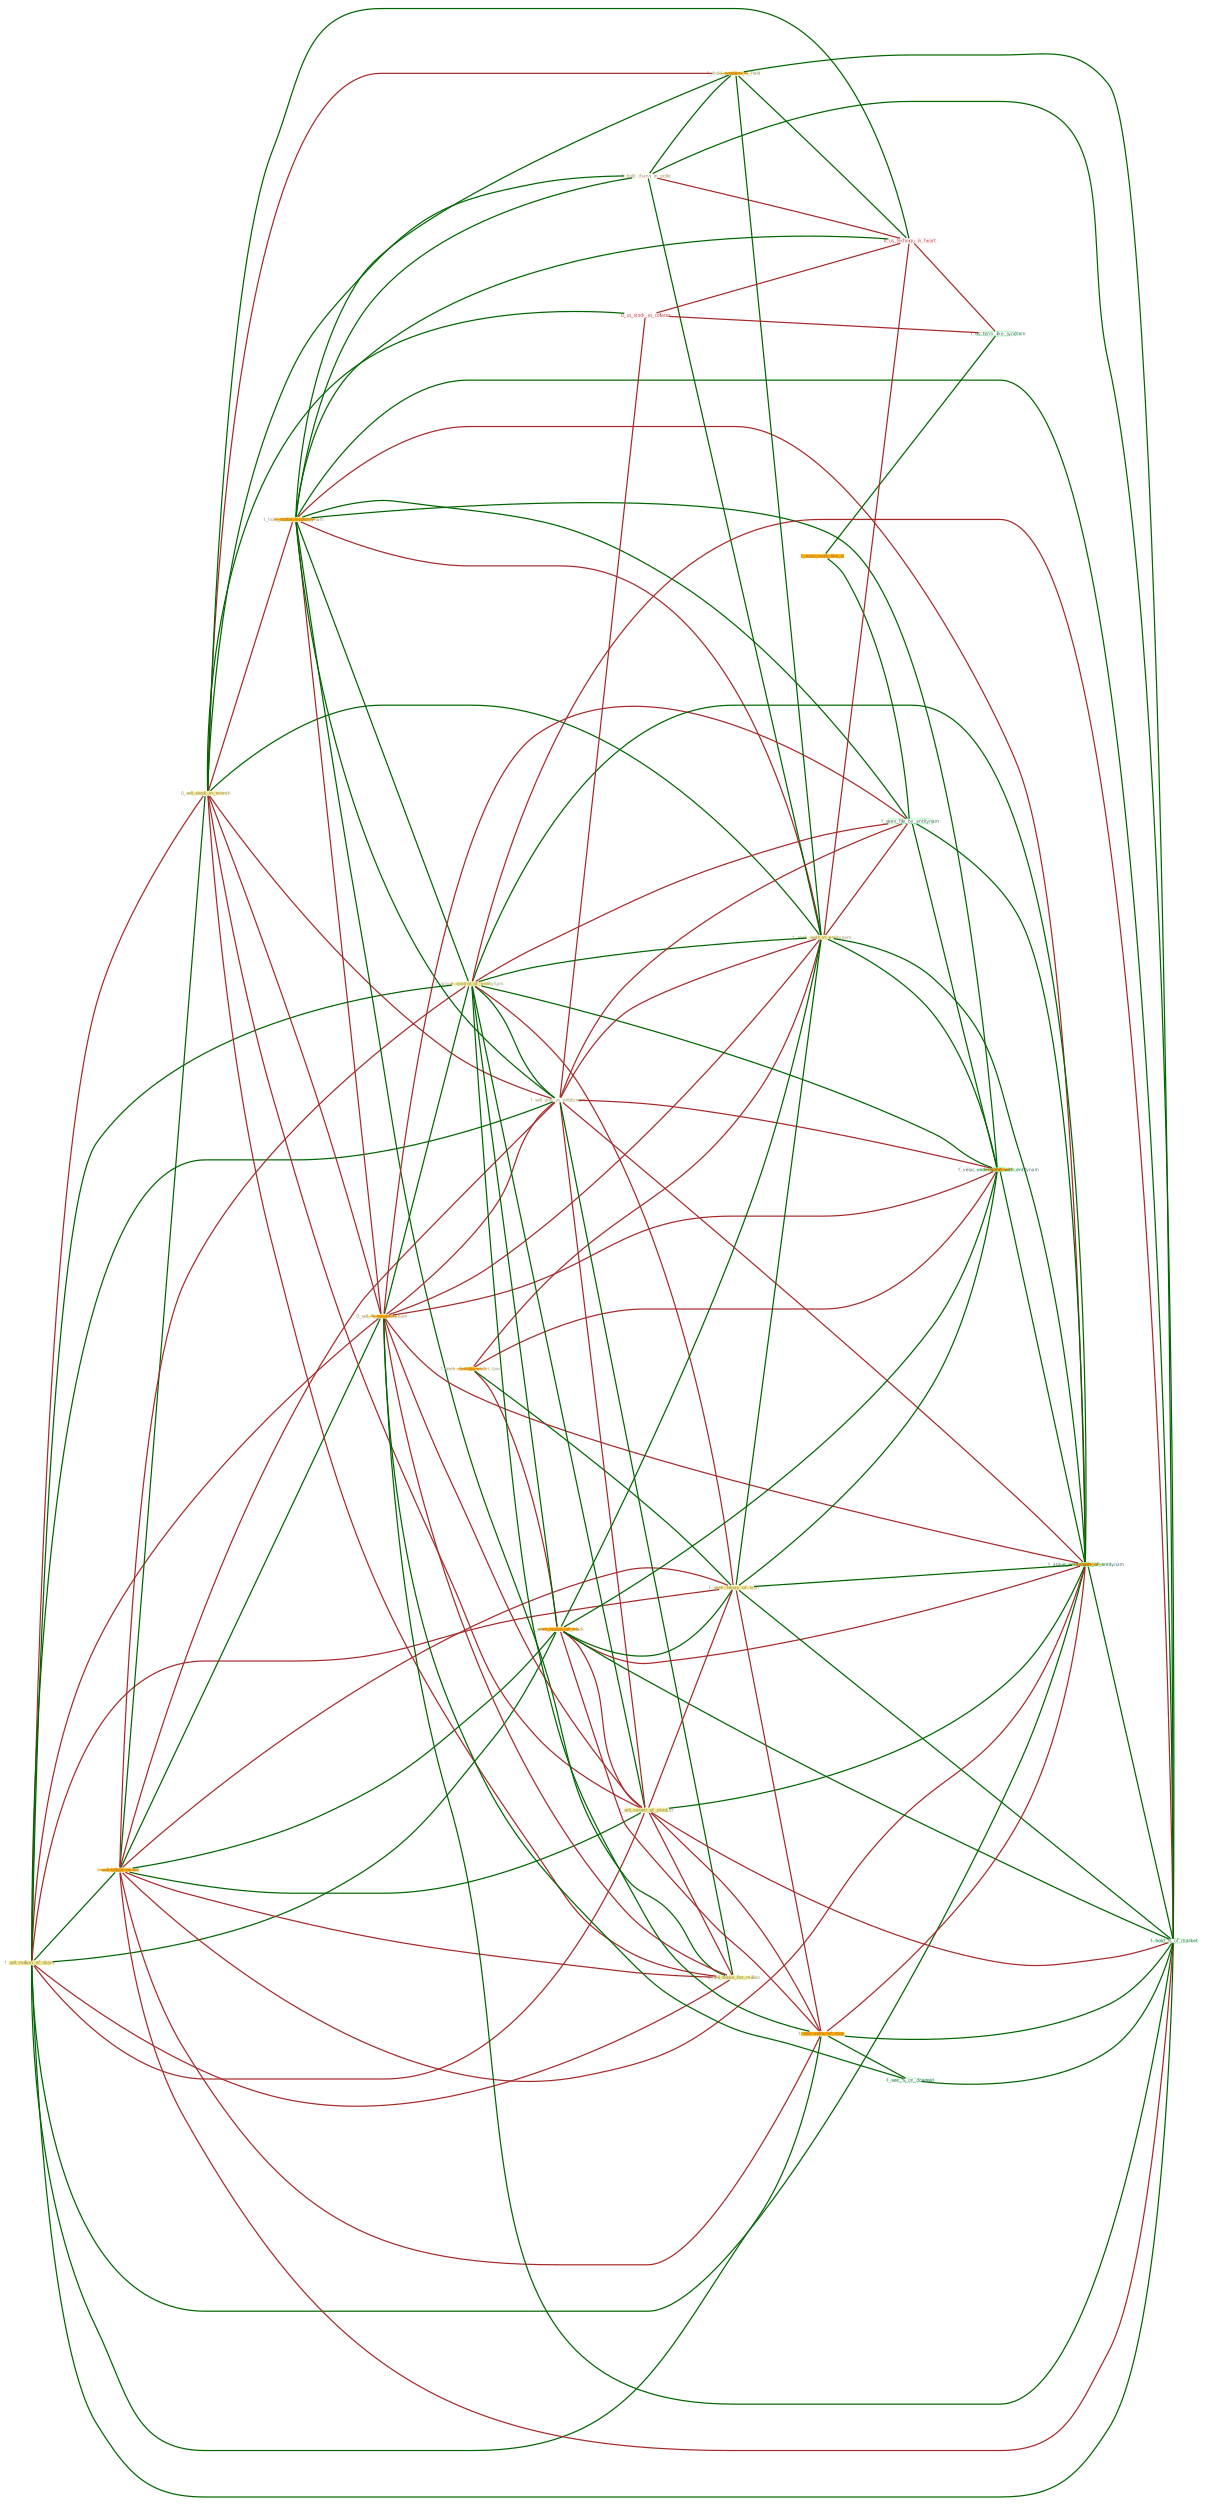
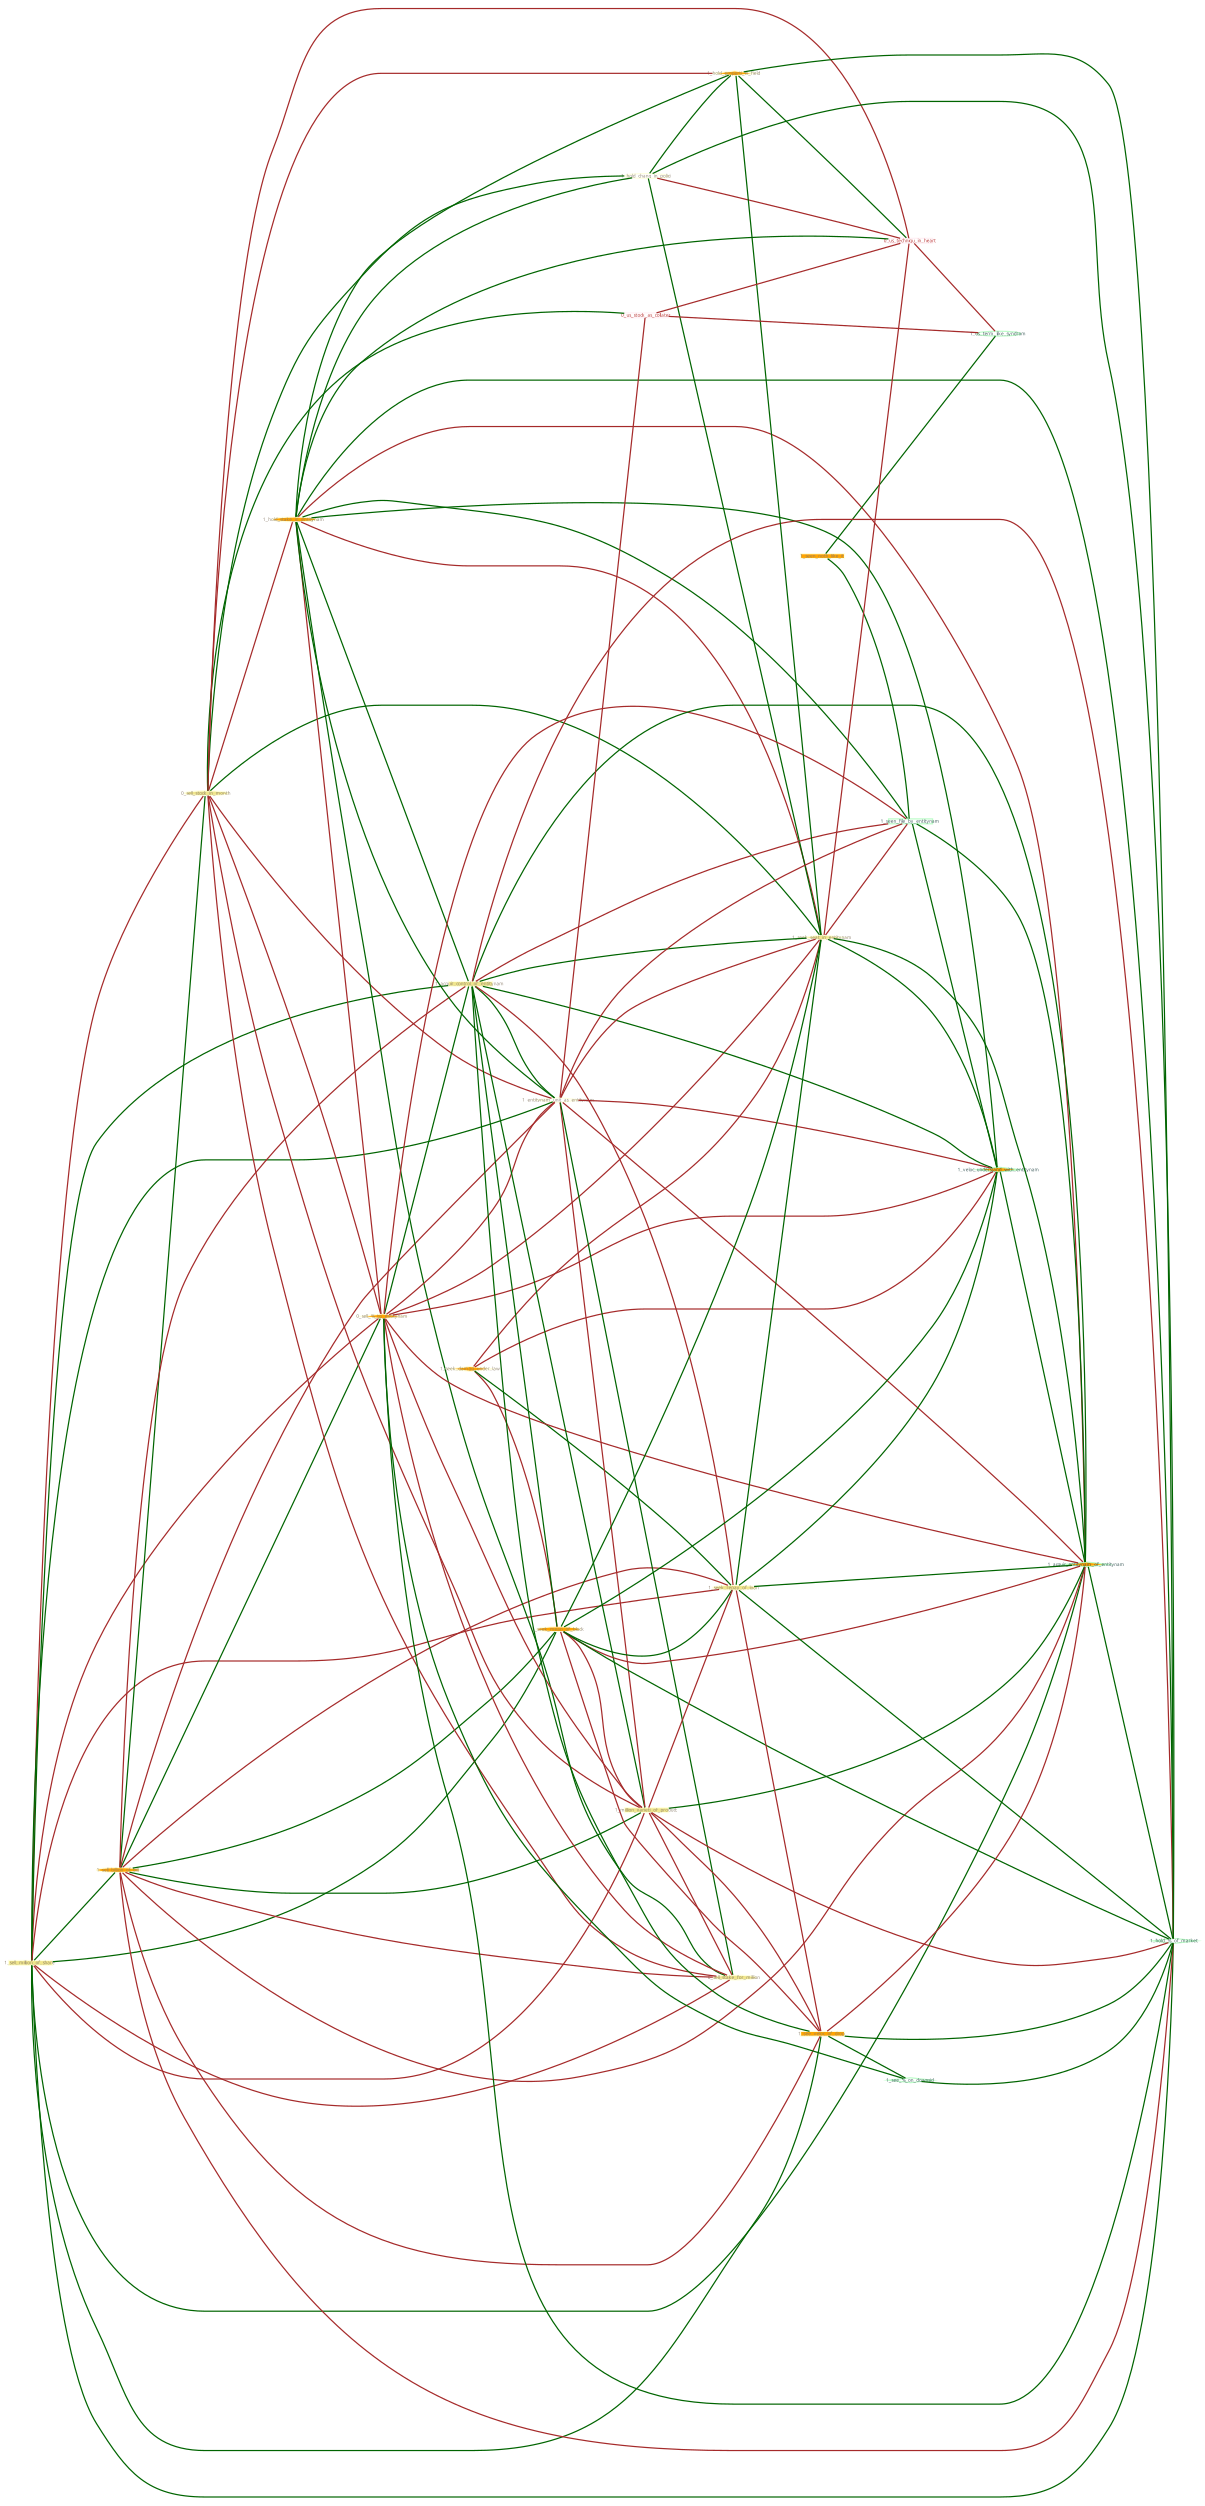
  graph {
    fontname=Ubuntu
    rankdir=LR
    node [color="#ffffe0" fillcolor=orange fixedsize=true fontcolor="#8b7d6b" fontname=Ubuntu fontsize=4 shape=ellipse style=filled]
    edge [color=darkgreen fontname=Ubuntu w=1]
    "1_sell_million_of_share " [fillcolor=khaki height=.06 shape=box width=.5]
    "1_sell_billion_of_bill " [height=.06 width=.5]
    "0_sell_stock_in_month " [fillcolor=khaki height=.06 width=.5]
    "1_hold_stake_in_entitynam " [height=.06 width=.5]
    "1_seen_noth_like_it " [height=.06 shape=box width=.5]
    "1_seek_damag_under_law " [height=.06 shape=diamond width=.5]
    "1_hold_chang_in_polici " [fillcolor=white height=.06 width=.5]
    "0_sell_%_to_entitynam " [height=.06 shape=diamond width=.5]
-   "1_acquir_control_of_entitynam " [fillcolor=khaki height=.06 width=.5]
-   "1_sell_unit_as_entitynam " [fillcolor=white height=.06 shape=diamond width=.5]
+   "1_acquir_control_of_entitynam " [fillcolor=khaki height=.06 shape=box width=.5]
+   "1_sell_unit_as_entitynam " [fillcolor=white height=.06 shape=diamond width=.5 label="1_entitynam_unit_as_entitynam"]
    "1_seek_mean_of_block " [height=.06 width=.5]
-   "1_sell_varieti_of_product " [fillcolor=khaki height=.06 shape=box width=.5]
+   "1_sell_varieti_of_product " [fillcolor=khaki height=.06 shape=box width=.5 label="1_million_varieti_of_product"]
    "1_seek_repay_of_loan " [fillcolor=khaki height=.06 width=.5]
    "1_hold_properti_in_field " [height=.06 shape=diamond width=.5]
    "1_seek_seat_in_entitynam " [fillcolor=khaki height=.06 shape=diamond width=.5]
    "0_sell_stake_for_million " [fillcolor=khaki height=.06 width=.5]
    "1_see_veloc_of_drop " [height=.06 shape=box width=.5]
    "0_us_stock_as_collater " [color="#fff0f5" fillcolor=white fontcolor="#b22222" height=.06 shape=box width=.5]
    "0_us_techniqu_in_heart " [color="#fff0f5" fillcolor=white fontcolor="#b22222" height=.06 shape=box width=.5]
    "1_acquir_entitynam_of_entitynam " [color="#BDFCC9" fontcolor="#2f4f4f" height=.06 shape=diamond width=.5]
    "1_hold_%_of_market " [color="#BDFCC9" fillcolor=white fontcolor="#2f4f4f" height=.06 shape=diamond width=.5]
    "1_seen_file_by_entitynam " [color="#BDFCC9" fillcolor=white fontcolor="#2f4f4f" height=.06 shape=box width=.5]
    n23 [color="#BDFCC9" fontcolor="#2f4f4f" height=.06 label="1_veloc_understand_with_entitynam" shape=diamond width=.5]
    "1_us_term_like_syndrom " [color="#BDFCC9" fillcolor=white fontcolor="#2f4f4f" height=.06 width=.5]
    "1_see_%_on_downsid " [color="#BDFCC9" fillcolor=white fontcolor="#2f4f4f" height=.06 shape=diamond width=.5]
    subgraph sub_1 {
      "1_sell_million_of_share "
      "1_sell_billion_of_bill "
      "0_sell_stock_in_month "
      "1_hold_stake_in_entitynam "
      "1_seen_noth_like_it "
      "1_seek_damag_under_law "
      "1_hold_chang_in_polici "
      "0_sell_%_to_entitynam "
      "1_acquir_control_of_entitynam "
      "1_sell_unit_as_entitynam "
      "1_seek_mean_of_block "
      "1_sell_varieti_of_product "
      "1_seek_repay_of_loan "
      "1_hold_properti_in_field "
      "1_seek_seat_in_entitynam "
      "0_sell_stake_for_million "
      "1_see_veloc_of_drop "
    }
    subgraph sub_2 {
      "0_us_stock_as_collater "
      "0_us_techniqu_in_heart "
    }
    "1_sell_million_of_share " -- "1_sell_billion_of_bill " [w=2]
    "1_sell_million_of_share " -- "0_sell_stock_in_month " [color=brown]
    "1_sell_million_of_share " -- "0_sell_%_to_entitynam " [color=brown]
    "1_sell_million_of_share " -- "1_acquir_control_of_entitynam "
    "1_sell_million_of_share " -- "1_sell_unit_as_entitynam "
    "1_sell_million_of_share " -- "1_seek_mean_of_block "
    "1_sell_million_of_share " -- "1_sell_varieti_of_product " [color=brown w=2]
    "1_sell_million_of_share " -- "1_seek_repay_of_loan " [color=brown]
    "1_sell_million_of_share " -- "0_sell_stake_for_million " [color=brown]
    "1_sell_million_of_share " -- "1_see_veloc_of_drop "
    "1_sell_million_of_share " -- "1_acquir_entitynam_of_entitynam "
    "1_sell_million_of_share " -- "1_hold_%_of_market "
    "1_sell_billion_of_bill " -- "0_sell_stock_in_month "
    "1_sell_billion_of_bill " -- "0_sell_%_to_entitynam "
    "1_sell_billion_of_bill " -- "1_acquir_control_of_entitynam " [color=brown]
    "1_sell_billion_of_bill " -- "1_sell_unit_as_entitynam " [color=brown]
    "1_sell_billion_of_bill " -- "1_seek_mean_of_block "
    "1_sell_billion_of_bill " -- "1_sell_varieti_of_product " [w=2]
    "1_sell_billion_of_bill " -- "1_seek_repay_of_loan " [color=brown]
    "1_sell_billion_of_bill " -- "0_sell_stake_for_million " [color=brown]
    "1_sell_billion_of_bill " -- "1_see_veloc_of_drop " [color=brown]
    "1_sell_billion_of_bill " -- "1_acquir_entitynam_of_entitynam " [color=brown]
    "1_sell_billion_of_bill " -- "1_hold_%_of_market " [color=brown]
    "0_sell_stock_in_month " -- "1_hold_stake_in_entitynam " [color=brown]
    "0_sell_stock_in_month " -- "1_hold_chang_in_polici "
    "0_sell_stock_in_month " -- "0_sell_%_to_entitynam " [color=brown]
    "0_sell_stock_in_month " -- "1_sell_unit_as_entitynam " [color=brown]
    "0_sell_stock_in_month " -- "1_sell_varieti_of_product " [color=brown]
    "0_sell_stock_in_month " -- "1_hold_properti_in_field " [color=brown]
    "0_sell_stock_in_month " -- "1_seek_seat_in_entitynam "
    "0_sell_stock_in_month " -- "0_sell_stake_for_million " [color=brown]
    "0_sell_stock_in_month " -- "0_us_stock_as_collater "
-   "0_sell_stock_in_month " -- "0_us_techniqu_in_heart "
+   "0_sell_stock_in_month " -- "0_us_techniqu_in_heart " [color=brown]
    "1_hold_stake_in_entitynam " -- "1_hold_chang_in_polici " [w=2]
    "1_hold_stake_in_entitynam " -- "0_sell_%_to_entitynam " [color=brown]
    "1_hold_stake_in_entitynam " -- "1_acquir_control_of_entitynam "
    "1_hold_stake_in_entitynam " -- "1_sell_unit_as_entitynam "
    "1_hold_stake_in_entitynam " -- "1_hold_properti_in_field " [w=2]
    "1_hold_stake_in_entitynam " -- "1_seek_seat_in_entitynam " [color=brown w=2]
    "1_hold_stake_in_entitynam " -- "0_sell_stake_for_million "
    "1_hold_stake_in_entitynam " -- "0_us_techniqu_in_heart "
    "1_hold_stake_in_entitynam " -- "1_acquir_entitynam_of_entitynam " [color=brown]
    "1_hold_stake_in_entitynam " -- "1_hold_%_of_market "
    "1_hold_stake_in_entitynam " -- "1_seen_file_by_entitynam "
    "1_hold_stake_in_entitynam " -- n23
    "1_seen_noth_like_it " -- "1_seen_file_by_entitynam "
    "1_seen_noth_like_it " -- "1_us_term_like_syndrom "
    "1_seek_damag_under_law " -- "1_seek_mean_of_block " [color=brown]
    "1_seek_damag_under_law " -- "1_seek_repay_of_loan "
    "1_seek_damag_under_law " -- "1_seek_seat_in_entitynam " [color=brown]
    "1_seek_damag_under_law " -- n23 [color=brown]
    "1_hold_chang_in_polici " -- "1_hold_properti_in_field " [w=2]
    "1_hold_chang_in_polici " -- "1_seek_seat_in_entitynam "
    "1_hold_chang_in_polici " -- "0_us_techniqu_in_heart " [color=brown]
    "1_hold_chang_in_polici " -- "1_hold_%_of_market "
    "0_sell_%_to_entitynam " -- "1_acquir_control_of_entitynam "
    "0_sell_%_to_entitynam " -- "1_sell_unit_as_entitynam " [color=brown w=2]
    "0_sell_%_to_entitynam " -- "1_sell_varieti_of_product " [color=brown]
    "0_sell_%_to_entitynam " -- "1_seek_seat_in_entitynam " [color=brown]
    "0_sell_%_to_entitynam " -- "0_sell_stake_for_million " [color=brown]
    "0_sell_%_to_entitynam " -- "1_acquir_entitynam_of_entitynam " [color=brown]
    "0_sell_%_to_entitynam " -- "1_hold_%_of_market "
    "0_sell_%_to_entitynam " -- "1_seen_file_by_entitynam " [color=brown]
    "0_sell_%_to_entitynam " -- n23 [color=brown]
    "0_sell_%_to_entitynam " -- "1_see_%_on_downsid "
    "1_acquir_control_of_entitynam " -- "1_sell_unit_as_entitynam "
    "1_acquir_control_of_entitynam " -- "1_seek_mean_of_block "
    "1_acquir_control_of_entitynam " -- "1_sell_varieti_of_product "
    "1_acquir_control_of_entitynam " -- "1_seek_repay_of_loan " [color=brown]
    "1_acquir_control_of_entitynam " -- "1_seek_seat_in_entitynam "
    "1_acquir_control_of_entitynam " -- "1_see_veloc_of_drop "
    "1_acquir_control_of_entitynam " -- "1_acquir_entitynam_of_entitynam " [w=3]
    "1_acquir_control_of_entitynam " -- "1_hold_%_of_market " [color=brown]
    "1_acquir_control_of_entitynam " -- "1_seen_file_by_entitynam " [color=brown]
    "1_acquir_control_of_entitynam " -- n23
    "1_sell_unit_as_entitynam " -- "1_sell_varieti_of_product " [color=brown]
    "1_sell_unit_as_entitynam " -- "1_seek_seat_in_entitynam " [color=brown]
    "1_sell_unit_as_entitynam " -- "0_sell_stake_for_million "
    "1_sell_unit_as_entitynam " -- "0_us_stock_as_collater " [color=brown]
    "1_sell_unit_as_entitynam " -- "1_acquir_entitynam_of_entitynam " [color=brown]
    "1_sell_unit_as_entitynam " -- "1_seen_file_by_entitynam " [color=brown]
    "1_sell_unit_as_entitynam " -- n23 [color=brown]
    "1_seek_mean_of_block " -- "1_sell_varieti_of_product " [color=brown]
    "1_seek_mean_of_block " -- "1_seek_repay_of_loan " [w=2]
    "1_seek_mean_of_block " -- "1_seek_seat_in_entitynam "
    "1_seek_mean_of_block " -- "1_see_veloc_of_drop " [color=brown]
    "1_seek_mean_of_block " -- "1_acquir_entitynam_of_entitynam " [color=brown]
    "1_seek_mean_of_block " -- "1_hold_%_of_market "
    "1_seek_mean_of_block " -- n23
    "1_sell_varieti_of_product " -- "1_seek_repay_of_loan " [color=brown]
    "1_sell_varieti_of_product " -- "0_sell_stake_for_million " [color=brown]
    "1_sell_varieti_of_product " -- "1_see_veloc_of_drop " [color=brown]
    "1_sell_varieti_of_product " -- "1_acquir_entitynam_of_entitynam "
    "1_sell_varieti_of_product " -- "1_hold_%_of_market " [color=brown]
    "1_seek_repay_of_loan " -- "1_seek_seat_in_entitynam "
    "1_seek_repay_of_loan " -- "1_see_veloc_of_drop " [color=brown]
    "1_seek_repay_of_loan " -- "1_acquir_entitynam_of_entitynam "
    "1_seek_repay_of_loan " -- "1_hold_%_of_market "
    "1_seek_repay_of_loan " -- n23
    "1_hold_properti_in_field " -- "1_seek_seat_in_entitynam "
    "1_hold_properti_in_field " -- "0_us_techniqu_in_heart "
    "1_hold_properti_in_field " -- "1_hold_%_of_market "
    "1_seek_seat_in_entitynam " -- "0_us_techniqu_in_heart " [color=brown]
    "1_seek_seat_in_entitynam " -- "1_acquir_entitynam_of_entitynam "
    "1_seek_seat_in_entitynam " -- "1_seen_file_by_entitynam " [color=brown]
    "1_seek_seat_in_entitynam " -- n23 [w=2]
    "1_see_veloc_of_drop " -- "1_acquir_entitynam_of_entitynam " [color=brown]
    "1_see_veloc_of_drop " -- "1_hold_%_of_market "
    "1_see_veloc_of_drop " -- "1_see_%_on_downsid "
    "0_us_stock_as_collater " -- "0_us_techniqu_in_heart " [color=brown]
    "0_us_stock_as_collater " -- "1_us_term_like_syndrom " [color=brown]
    "0_us_techniqu_in_heart " -- "1_us_term_like_syndrom " [color=brown]
    "1_acquir_entitynam_of_entitynam " -- "1_hold_%_of_market "
    "1_seen_file_by_entitynam " -- "1_acquir_entitynam_of_entitynam "
    "1_seen_file_by_entitynam " -- n23
    n23 -- "1_acquir_entitynam_of_entitynam "
    "1_see_%_on_downsid " -- "1_hold_%_of_market "
  }
